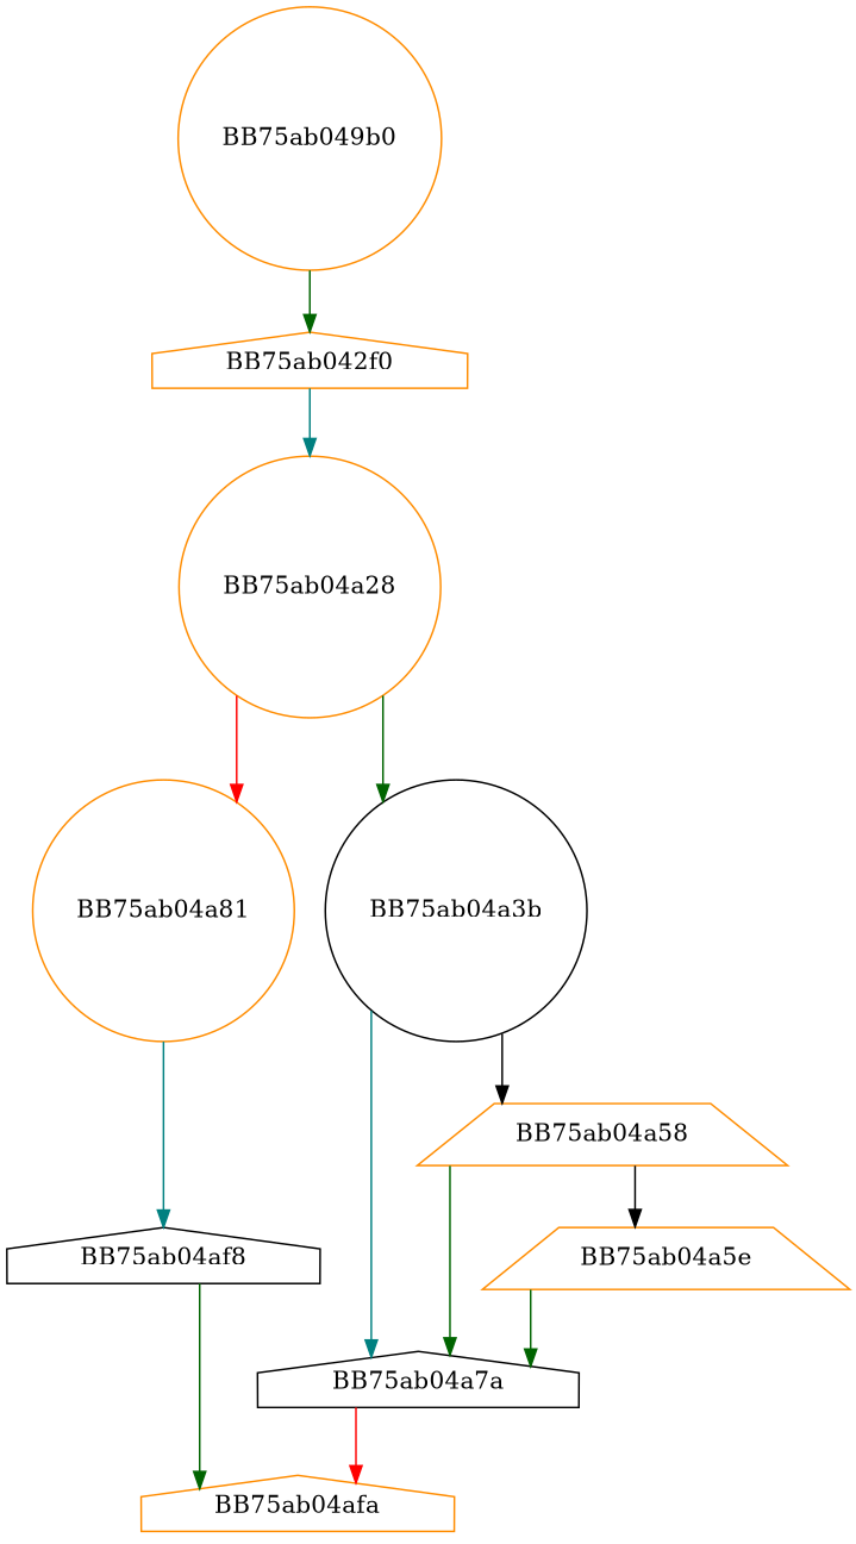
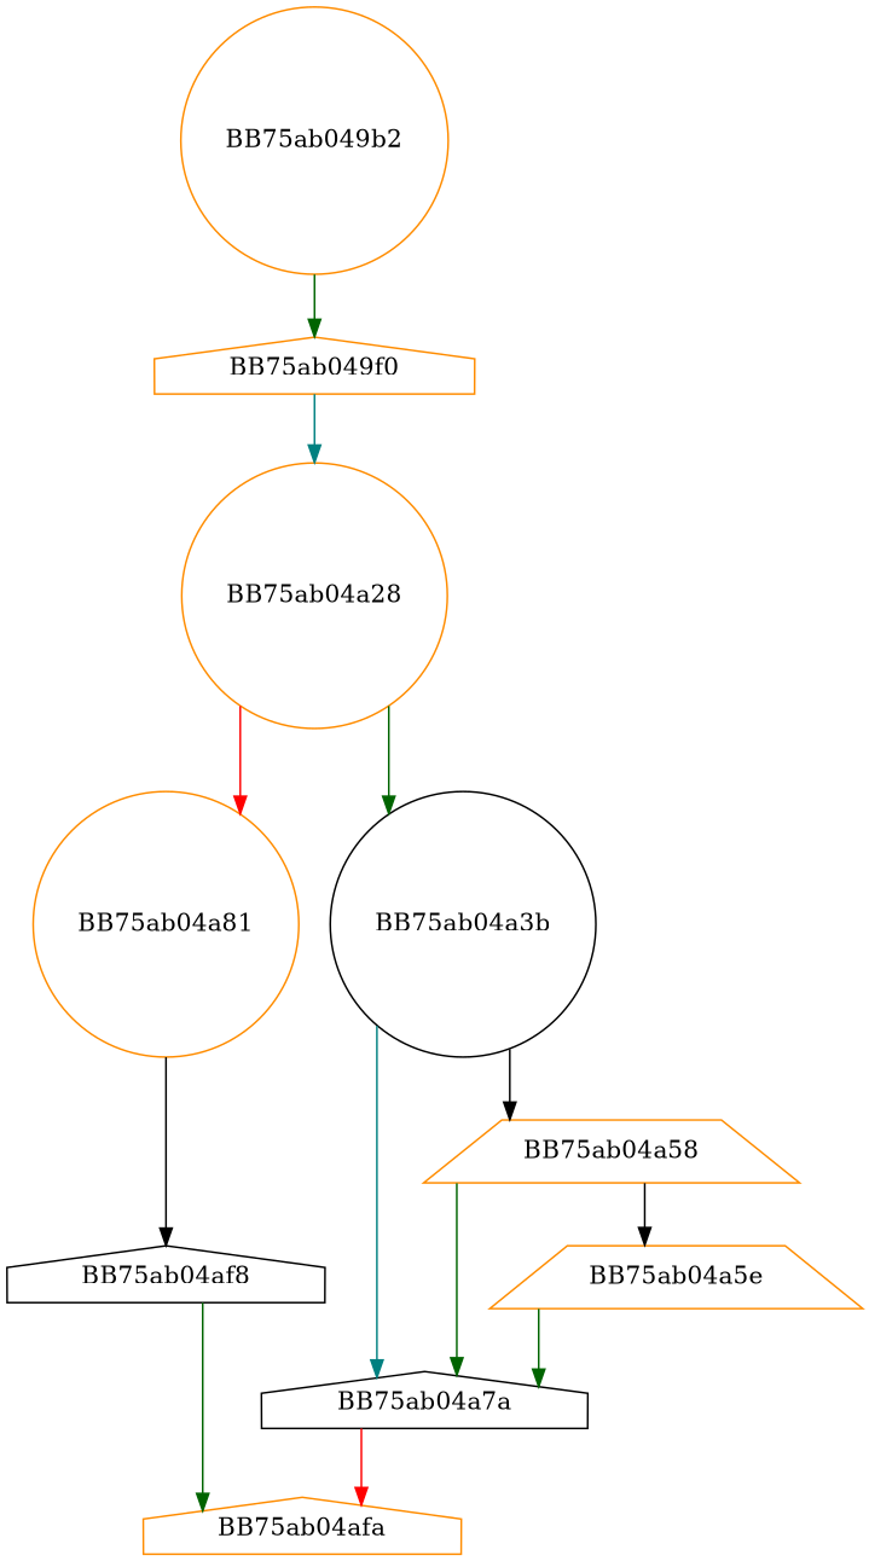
  digraph {
    splines=ortho
    node [color=darkorange shape=house]
    edge [color=darkgreen]
-   BB75ab049f0 [label=BB75ab042f0]
-   BB75ab049b0 [shape=circle]
+   BB75ab049f0
+   BB75ab049b0 [shape=circle label=BB75ab049b2]
    BB75ab04a28 [shape=circle]
    BB75ab04a81 [shape=circle]
    BB75ab04a3b [color=black shape=circle]
    BB75ab04af8 [color=black]
    BB75ab04a7a [color=black]
    BB75ab04a58 [shape=trapezium]
    BB75ab04afa
    BB75ab04a5e [shape=trapezium]
    BB75ab049f0 -> BB75ab04a28 [color=teal]
    BB75ab049b0 -> BB75ab049f0
    BB75ab04a28 -> BB75ab04a81 [color=red]
    BB75ab04a28 -> BB75ab04a3b
-   BB75ab04a81 -> BB75ab04af8 [color=teal]
+   BB75ab04a81 -> BB75ab04af8 [color=black]
    BB75ab04a3b -> BB75ab04a7a [color=teal]
    BB75ab04a3b -> BB75ab04a58 [color=black]
    BB75ab04af8 -> BB75ab04afa
    BB75ab04a7a -> BB75ab04afa [color=red]
    BB75ab04a58 -> BB75ab04a7a
    BB75ab04a58 -> BB75ab04a5e [color=black]
    BB75ab04a5e -> BB75ab04a7a
  }
